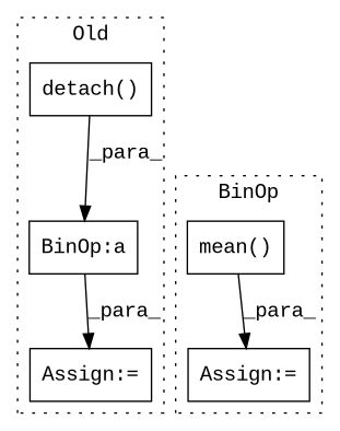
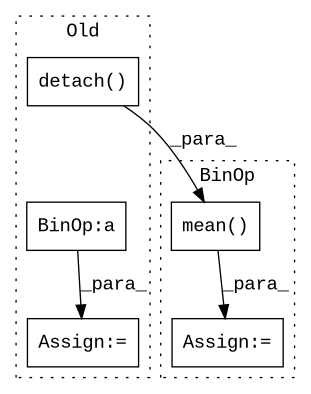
  digraph {
    fontname="Liberation Mono"
    node [a=75 fontname="Liberation Mono" l=3 shape=box]
    edge [fontname="Liberation Mono"]
    n1 [l=23 label="mean()" s=4105]
    n2 [a=68 label="Assign:=" s=4102]
    n3 [l=20 label="detach()" s=4341]
    n4 [a=68 label="Assign:=" s=4423]
    n5 [a=82 l=2 label="BinOp:a" s=4374]
    subgraph cluster_1 {
      label=BinOp
      style=dotted
      n1
      n2
    }
    subgraph cluster_2 {
      label=Old
      style=dotted
      n3
      n4
      n5
    }
    n1 -> n2 [label=_para_]
-   n3 -> n5 [label=_para_]
+   n3 -> n1 [label=_para_]
    n5 -> n4 [label=_para_]
  }
